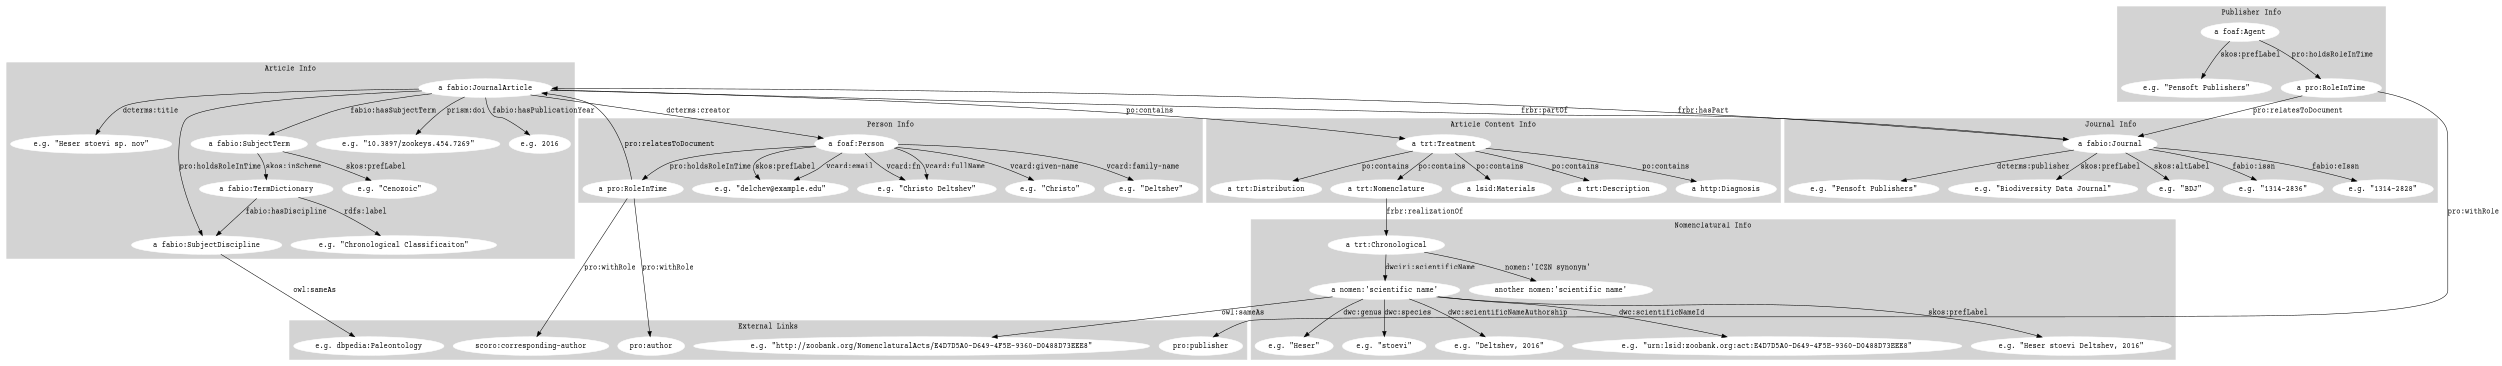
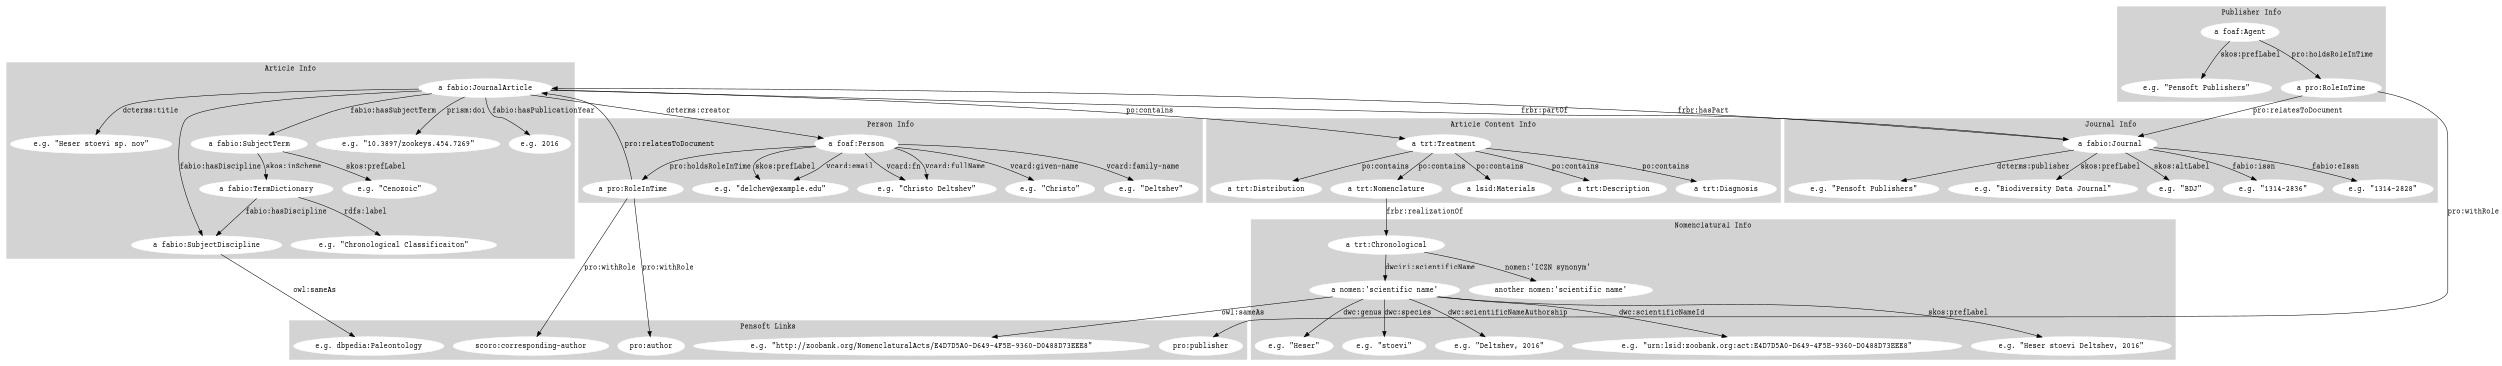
  digraph {
    fontname="Courier Prime"
    node [color=white fontname="Courier Prime" style=filled]
    edge [fontname="Courier Prime"]
    n1 [label="a foaf:Agent"]
    n2 [label="e.g. \"Pensoft Publishers\""]
    n3 [label="a pro:RoleInTime"]
    n4 [label="a fabio:Journal"]
    n5 [label="e.g. \"Biodiversity Data Journal\""]
    n6 [label="e.g. \"BDJ\""]
    n7 [label="e.g. \"1314-2836\""]
    n8 [label="e.g. \"1314-2828\""]
    n9 [label="e.g. \"Pensoft Publishers\""]
    n10 [label="a fabio:JournalArticle"]
    n11 [label="a fabio:SubjectTerm"]
    n12 [label="a fabio:SubjectDiscipline"]
    n13 [label="e.g. \"10.3897/zookeys.454.7269\""]
    n14 [label="e.g. 2016"]
    n15 [label="e.g. \"Heser stoevi sp. nov\""]
    n16 [label="a fabio:TermDictionary"]
    n17 [label="e.g. \"Cenozoic\""]
    n18 [label="e.g. \"Chronological Classificaiton\""]
    n19 [label="pro:publisher"]
    n20 [label="e.g. dbpedia:Paleontology"]
    n21 [label="e.g. \"http://zoobank.org/NomenclaturalActs/E4D7D5A0-D649-4F5E-9360-D0488D73EEE8\""]
    n22 [label="pro:author"]
    n23 [label="scoro:corresponding-author"]
    n24 [label="a foaf:Person"]
    n25 [label="a pro:RoleInTime"]
    n26 [label="e.g. \"delchev@example.edu\""]
    n27 [label="e.g. \"Christo Deltshev\""]
    n28 [label="e.g. \"Christo\""]
    n29 [label="e.g. \"Deltshev\""]
    n30 [label="a trt:Treatment"]
    n31 [label="a trt:Nomenclature"]
    n32 [label="a lsid:Materials"]
    n33 [label="a trt:Description"]
-   n34 [label="a http:Diagnosis"]
+   n34 [label="a trt:Diagnosis"]
    n35 [label="a trt:Distribution"]
    n36 [label="a trt:Chronological"]
    n37 [label="a nomen:'scientific name'"]
    n38 [label="another nomen:'scientific name'"]
    n39 [label="e.g. \"Heser\""]
    n40 [label="e.g. \"stoevi\""]
    n41 [label="e.g. \"Deltshev, 2016\""]
    n42 [label="e.g. \"urn:lsid:zoobank.org:act:E4D7D5A0-D649-4F5E-9360-D0488D73EEE8\""]
    n43 [label="e.g. \"Heser stoevi Deltshev, 2016\""]
    subgraph cluster_1 {
      color=lightgrey
      label="Publisher Info"
      style=filled
      n1
      n2
      n3
    }
    subgraph cluster_2 {
      color=lightgrey
      label="Journal Info"
      style=filled
      n4
      n5
      n6
      n7
      n8
      n9
    }
    subgraph cluster_3 {
      color=lightgrey
      label="Article Info"
      style=filled
      n10
      n11
      n12
      n13
      n14
      n15
      n16
      n17
      n18
    }
    subgraph cluster_4 {
      color=lightgrey
-     label="External Links"
+     label="Pensoft Links"
      style=filled
      n19
      n20
      n21
      n22
      n23
    }
    subgraph cluster_5 {
      color=lightgrey
      label="Person Info"
      style=filled
      n24
      n25
      n26
      n27
      n28
      n29
    }
    subgraph cluster_6 {
      color=lightgrey
      label="Article Content Info"
      style=filled
      n30
      n31
      n32
      n33
      n34
      n35
    }
    subgraph cluster_7 {
      color=lightgrey
      label="Nomenclatural Info"
      style=filled
      n36
      n37
      n38
      n39
      n40
      n41
      n42
      n43
    }
    n1 -> n2 [label="skos:prefLabel"]
    n1 -> n3 [label="pro:holdsRoleInTime"]
    n3 -> n4 [label="pro:relatesToDocument"]
    n3 -> n19 [label="pro:withRole"]
    n4 -> n5 [label="skos:prefLabel"]
    n4 -> n6 [label="skos:altLabel"]
    n4 -> n7 [label="fabio:issn"]
    n4 -> n8 [label="fabio:eIssn"]
    n4 -> n9 [label="dcterms:publisher"]
    n4 -> n10 [label="frbr:hasPart"]
    n10 -> n4 [label="frbr:partOf"]
    n10 -> n11 [label="fabio:hasSubjectTerm"]
-   n10 -> n12 [label="pro:holdsRoleInTime"]
+   n10 -> n12 [label="fabio:hasDiscipline"]
    n10 -> n13 [label="prism:doi"]
    n10 -> n14 [label="fabio:hasPublicationYear"]
    n10 -> n15 [label="dcterms:title"]
    n10 -> n24 [label="dcterms:creator"]
    n10 -> n30 [label="po:contains"]
    n11 -> n16 [label="skos:inScheme"]
    n11 -> n17 [label="skos:prefLabel"]
    n12 -> n20 [label="owl:sameAs"]
    n16 -> n12 [label="fabio:hasDiscipline"]
    n16 -> n18 [label="rdfs:label"]
    n24 -> n25 [label="pro:holdsRoleInTime"]
    n24 -> n26 [label="skos:prefLabel"]
    n24 -> n26 [label="vcard:email"]
    n24 -> n27 [label="vcard:fn"]
    n24 -> n27 [label="vcard:fullName"]
    n24 -> n28 [label="vcard:given-name"]
    n24 -> n29 [label="vcard:family-name"]
    n25 -> n10 [label="pro:relatesToDocument"]
    n25 -> n22 [label="pro:withRole"]
    n25 -> n23 [label="pro:withRole"]
    n30 -> n31 [label="po:contains"]
    n30 -> n32 [label="po:contains"]
    n30 -> n33 [label="po:contains"]
    n30 -> n34 [label="po:contains"]
    n30 -> n35 [label="po:contains"]
    n31 -> n36 [label="frbr:realizationOf"]
    n36 -> n37 [label="dwciri:scientificName"]
    n36 -> n38 [label="nomen:'ICZN synonym'"]
    n37 -> n21 [label="owl:sameAs"]
    n37 -> n39 [label="dwc:genus"]
    n37 -> n40 [label="dwc:species"]
    n37 -> n41 [label="dwc:scientificNameAuthorship"]
    n37 -> n42 [label="dwc:scientificNameId"]
    n37 -> n43 [label="skos:prefLabel"]
  }
